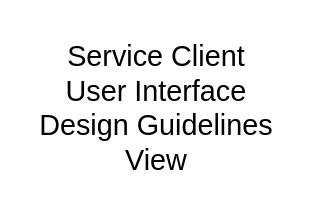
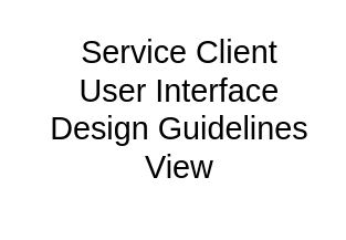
  <mxCell id="0" />
  <mxCell id="1" parent="0" />
- <mxCell id="2" value="Service Client &lt;br&gt;User Interface&lt;br&gt;Design Guidelines View" style="text;html=1;strokeColor=none;fillColor=none;align=center;verticalAlign=middle;whiteSpace=wrap;rounded=0;fontSize=48;opacity=30;" vertex="1" parent="1"><mxGeometry x="20" y="20" width="480" height="320" as="geometry" /></mxCell>
+ <mxCell id="2" value="Service Client &lt;br&gt;User Interface&lt;br&gt;Design Guidelines View" style="text;html=1;strokeColor=none;fillColor=none;align=center;verticalAlign=middle;whiteSpace=wrap;rounded=0;fontSize=48;opacity=30;" vertex="1" parent="1"><mxGeometry x="30" y="5" width="480" height="320" as="geometry" /></mxCell>
